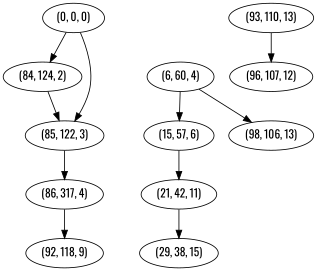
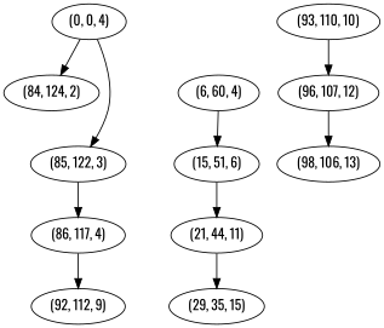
  digraph {
    fontname=Oswald
    node [fontname=Oswald]
    edge [fontname=Oswald]
-   "(0, 0, 0)"
+   "(0, 0, 0)" [label="(0, 0, 4)"]
    "(84, 124, 2)"
    "(85, 122, 3)"
    "(6, 60, 4)"
-   "(15, 51, 6)" [label="(15, 57, 6)"]
-   "(21, 44, 11)" [label="(21, 42, 11)"]
-   "(29, 38, 15)"
-   "(86, 117, 4)" [label="(86, 317, 4)"]
-   "(92, 112, 9)" [label="(92, 118, 9)"]
-   "(93, 110, 10)" [label="(93, 110, 13)"]
+   "(15, 51, 6)"
+   "(21, 44, 11)"
+   "(29, 38, 15)" [label="(29, 35, 15)"]
+   "(86, 117, 4)"
+   "(92, 112, 9)"
+   "(93, 110, 10)"
    "(96, 107, 12)"
    "(98, 106, 13)"
    "(0, 0, 0)" -> "(84, 124, 2)"
    "(0, 0, 0)" -> "(85, 122, 3)"
-   "(84, 124, 2)" -> "(85, 122, 3)"
    "(85, 122, 3)" -> "(86, 117, 4)"
    "(6, 60, 4)" -> "(15, 51, 6)"
    "(15, 51, 6)" -> "(21, 44, 11)"
    "(21, 44, 11)" -> "(29, 38, 15)"
    "(86, 117, 4)" -> "(92, 112, 9)"
    "(93, 110, 10)" -> "(96, 107, 12)"
-   "(6, 60, 4)" -> "(98, 106, 13)"
+   "(96, 107, 12)" -> "(98, 106, 13)"
  }
